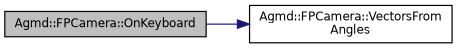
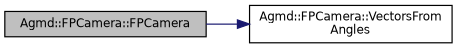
  digraph {
    rankdir=LR
    node [color=black fontname=Helvetica fontsize=10 shape=record style=filled]
-   n1 [fillcolor=grey75 fontcolor=black height=0.2 label="Agmd::FPCamera::OnKeyboard" width=0.4]
+   n1 [fillcolor=grey75 fontcolor=black height=0.2 label="Agmd::FPCamera::FPCamera" width=0.4]
    n2 [fillcolor=white height=0.2 label="Agmd::FPCamera::VectorsFrom\lAngles" width=0.4]
    n1 -> n2 [color=midnightblue fontname=Helvetica fontsize=10 labelfontname=Helvetica labelfontsize=10 style=solid]
  }
